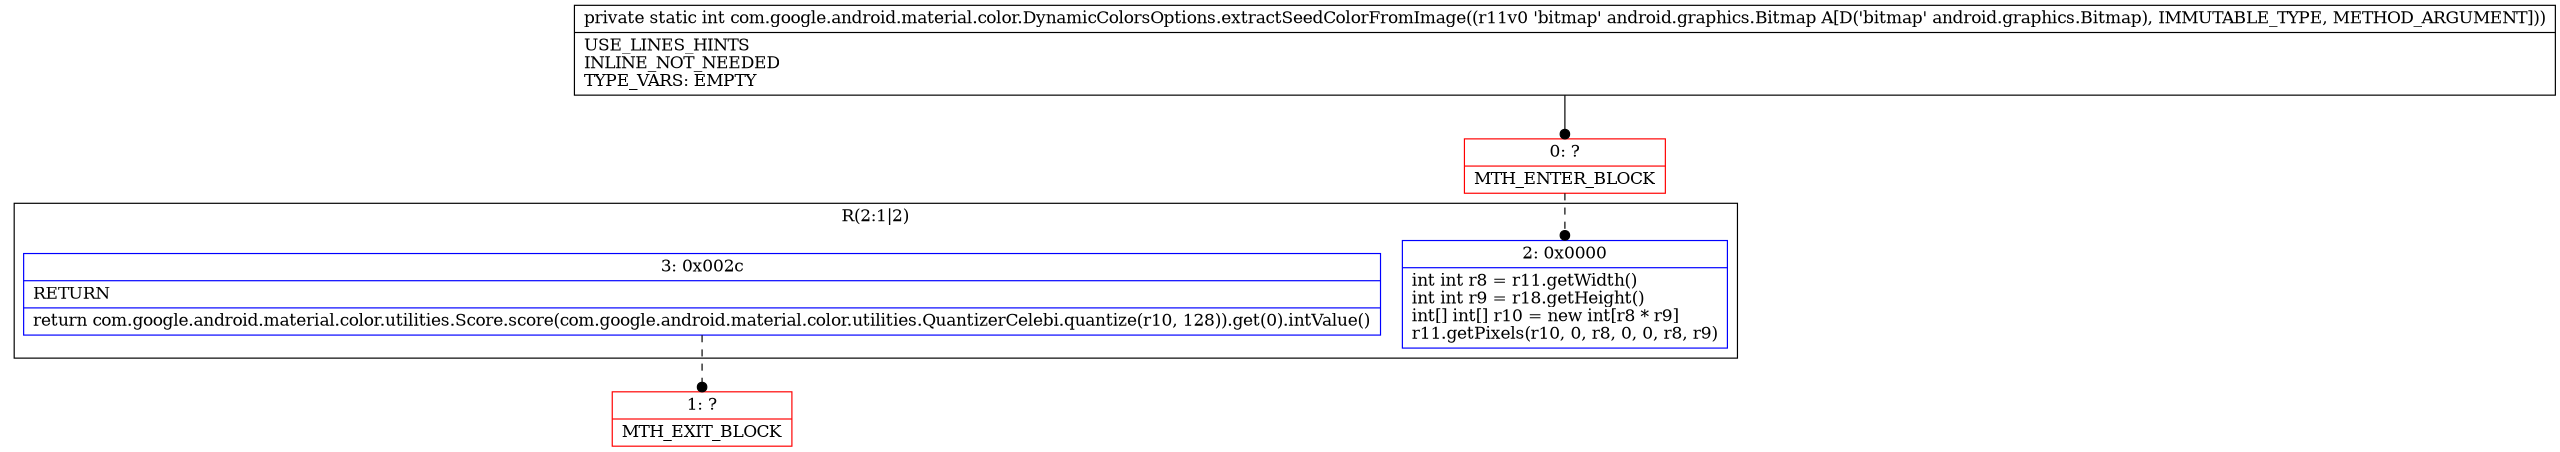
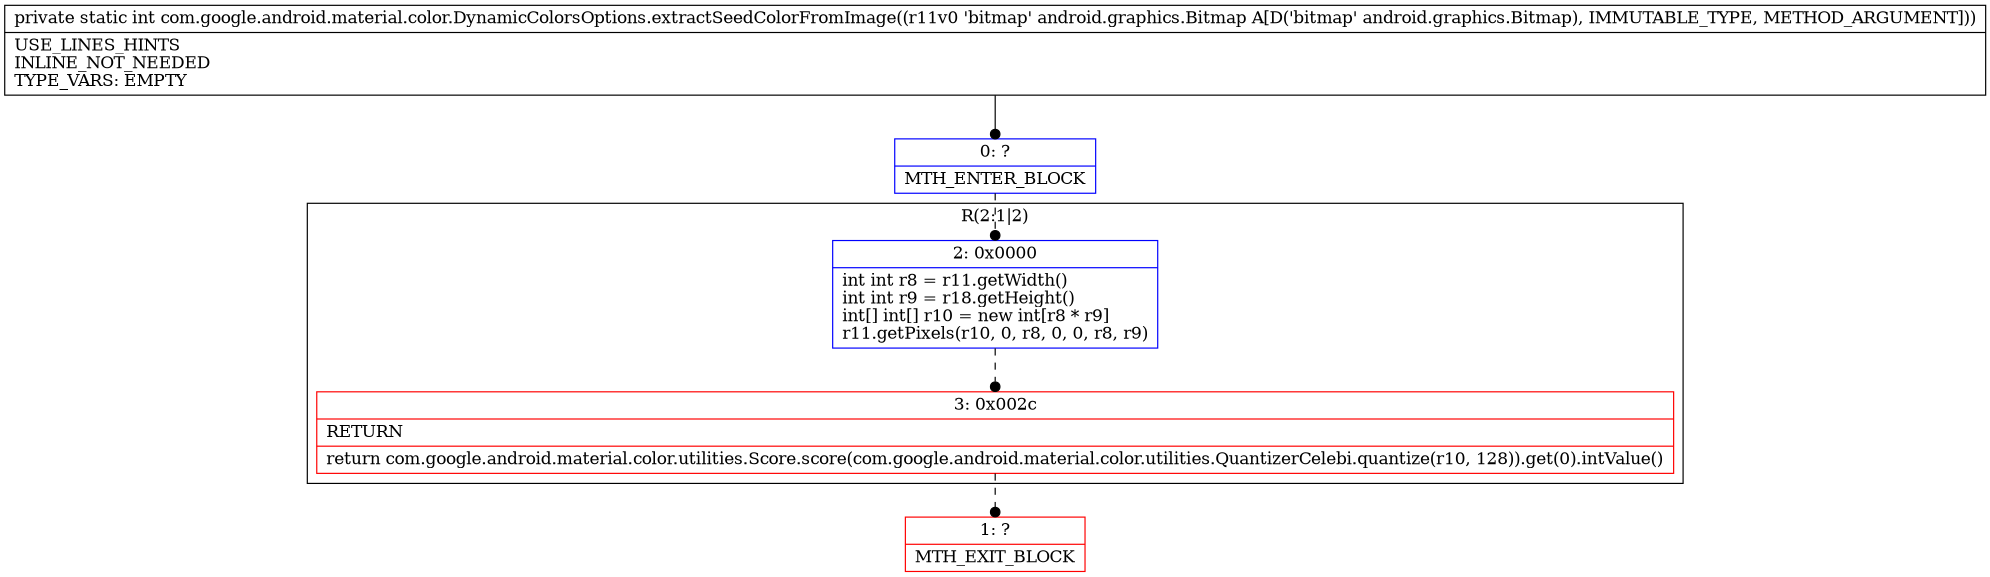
  digraph {
    node [color=blue shape=record]
    edge [arrowhead=dot style=dashed]
    n1 [label="{2\:\ 0x0000|int int r8 = r11.getWidth()\lint int r9 = r18.getHeight()\lint[] int[] r10 = new int[r8 * r9]\lr11.getPixels(r10, 0, r8, 0, 0, r8, r9)\l}"]
-   n2 [label="{3\:\ 0x002c|RETURN\l|return com.google.android.material.color.utilities.Score.score(com.google.android.material.color.utilities.QuantizerCelebi.quantize(r10, 128)).get(0).intValue()\l}"]
+   n2 [color=red label="{3\:\ 0x002c|RETURN\l|return com.google.android.material.color.utilities.Score.score(com.google.android.material.color.utilities.QuantizerCelebi.quantize(r10, 128)).get(0).intValue()\l}"]
    n3 [color=red label="{1\:\ ?|MTH_EXIT_BLOCK\l}"]
-   n4 [color=red label="{0\:\ ?|MTH_ENTER_BLOCK\l}"]
+   n4 [label="{0\:\ ?|MTH_ENTER_BLOCK\l}"]
    n5 [label="{private static int com.google.android.material.color.DynamicColorsOptions.extractSeedColorFromImage((r11v0 'bitmap' android.graphics.Bitmap A[D('bitmap' android.graphics.Bitmap), IMMUTABLE_TYPE, METHOD_ARGUMENT]))  | USE_LINES_HINTS\lINLINE_NOT_NEEDED\lTYPE_VARS: EMPTY\l}" color=""]
    subgraph cluster_1 {
      label="R(2:1|2)"
      n1
      n2
    }
+   n1 -> n2
    n2 -> n3
    n4 -> n1
    n5 -> n4 [style=solid]
  }
